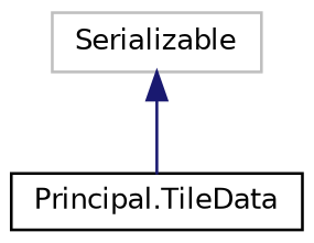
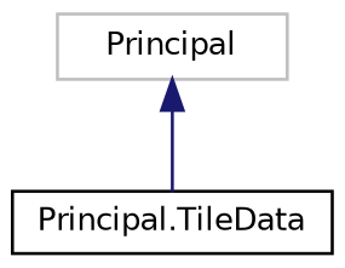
  digraph {
    rankdir=TB
    node [fillcolor=white fontname=Helvetica fontsize=10 shape=record style=filled]
-   n1 [color=grey75 height=0.2 label=Serializable width=0.4]
+   n1 [color=grey75 height=0.2 label=Principal width=0.4]
    n2 [color=black height=0.2 label="Principal.TileData" width=0.4]
    n1 -> n2 [color=midnightblue dir=back fontname=Helvetica fontsize=10 labelfontname=Helvetica labelfontsize=10 style=solid]
  }
